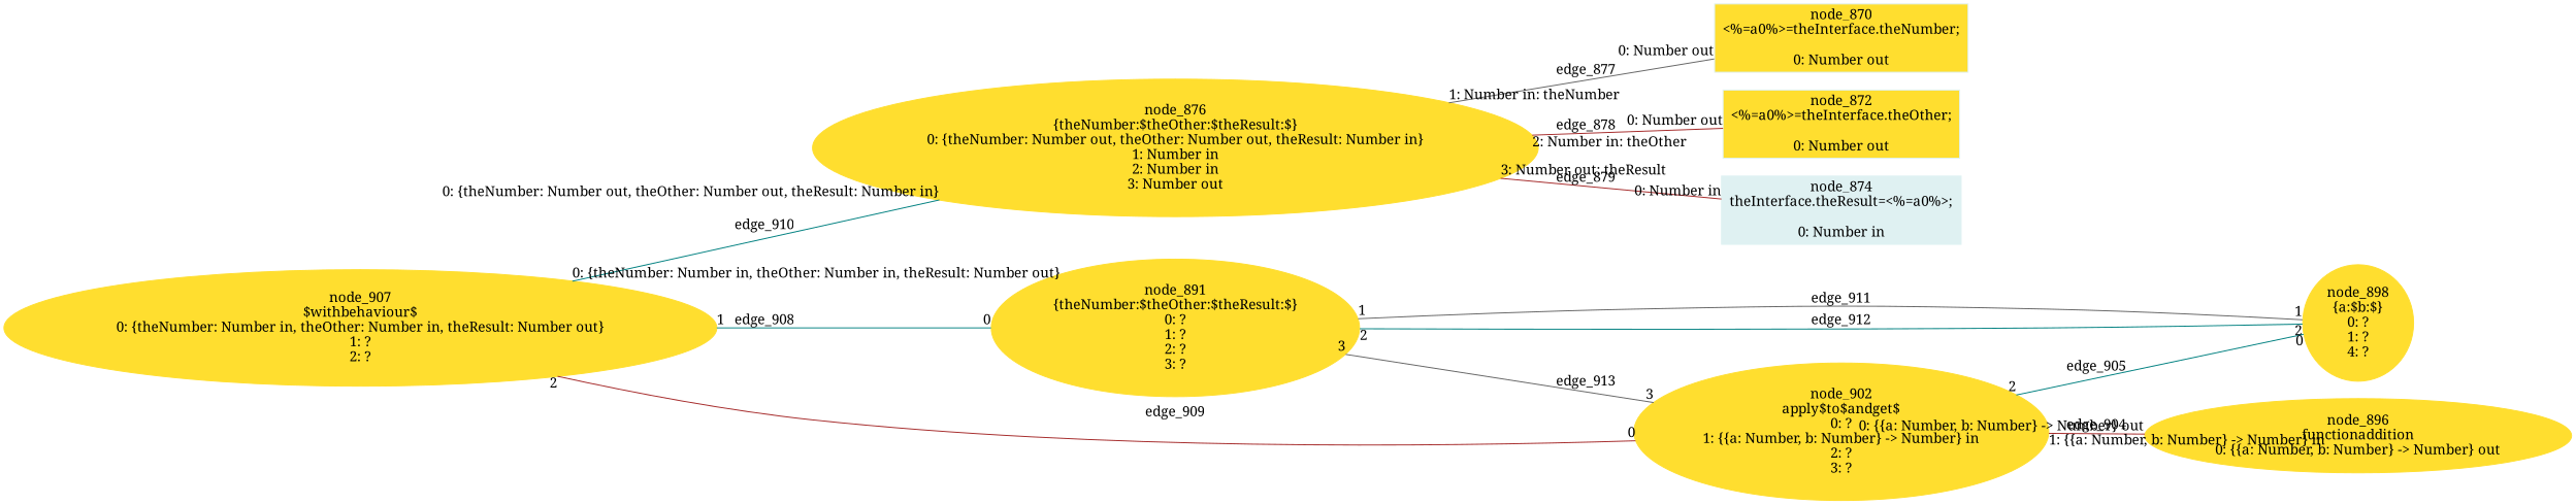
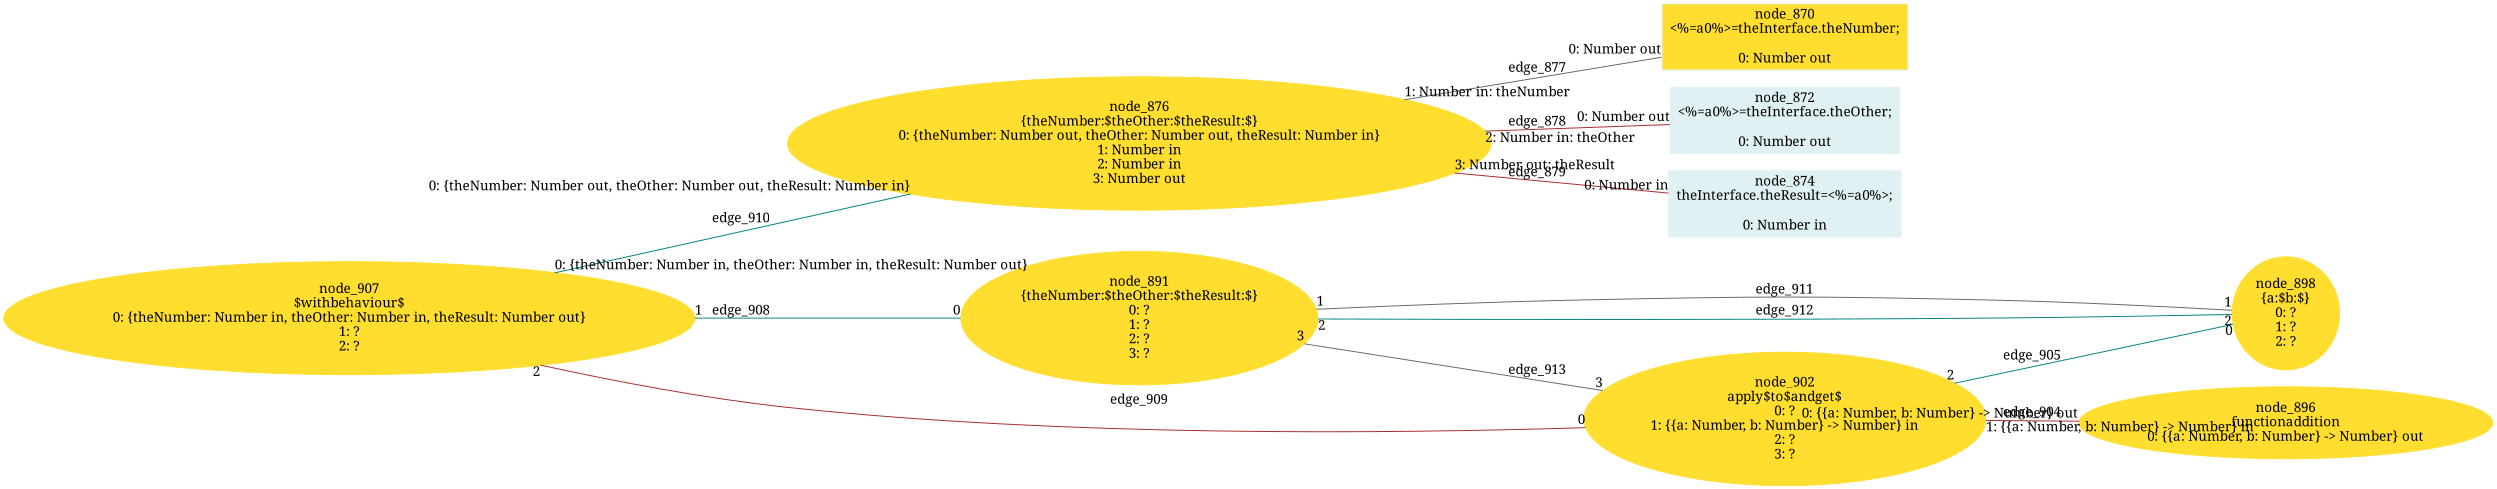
  digraph {
    fontname="Noto Serif"
    rankdir=LR
    node [color="#ffde2f" fontname="Noto Serif" shape=ellipse style=filled]
    edge [arrowHead=none arrowsize=1 color=brown dir=none fontname="Noto Serif" headlabel=0 taillabel=2]
    n1 [color="#dff1f2" fillcolor="#ffde2f" label="node_870\n<%=a0%>=theInterface.theNumber;\n\n0: Number out" shape=box]
-   n2 [color="#dff1f2" label="node_872\n<%=a0%>=theInterface.theOther;\n\n0: Number out" shape=box fillcolor="#ffde2f"]
+   n2 [color="#dff1f2" label="node_872\n<%=a0%>=theInterface.theOther;\n\n0: Number out" shape=box]
    n3 [color="#dff1f2" label="node_874\ntheInterface.theResult=<%=a0%>;\n\n0: Number in" shape=box]
    n4 [label="node_876\n{theNumber:$theOther:$theResult:$}\n0: {theNumber: Number out, theOther: Number out, theResult: Number in}\n1: Number in\n2: Number in\n3: Number out"]
    n5 [label="node_891\n{theNumber:$theOther:$theResult:$}\n0: ?\n1: ?\n2: ?\n3: ?"]
-   n6 [label="node_898\n{a:$b:$}\n0: ?\n1: ?\n4: ?"]
+   n6 [label="node_898\n{a:$b:$}\n0: ?\n1: ?\n2: ?"]
    n7 [label="node_902\napply$to$andget$\n0: ?\n1: {{a: Number, b: Number} -> Number} in\n2: ?\n3: ?"]
    n8 [label="node_896\nfunctionaddition\n0: {{a: Number, b: Number} -> Number} out"]
    n9 [label="node_907\n$withbehaviour$\n0: {theNumber: Number in, theOther: Number in, theResult: Number out}\n1: ?\n2: ?"]
    n4 -> n1 [color=gray40 headlabel="0: Number out" label=edge_877 taillabel="1: Number in: theNumber"]
    n4 -> n2 [headlabel="0: Number out" label=edge_878 taillabel="2: Number in: theOther"]
    n4 -> n3 [headlabel="0: Number in" label=edge_879 taillabel="3: Number out: theResult"]
    n5 -> n6 [color=gray40 headlabel=1 label=edge_911 taillabel=1]
    n5 -> n6 [color=teal headlabel=2 label=edge_912]
    n5 -> n7 [color=gray40 headlabel=3 label=edge_913 taillabel=3]
    n7 -> n6 [color=teal label=edge_905]
    n7 -> n8 [headlabel="0: {{a: Number, b: Number} -> Number} out" label=edge_904 taillabel="1: {{a: Number, b: Number} -> Number} in"]
    n9 -> n4 [color=teal headlabel="0: {theNumber: Number out, theOther: Number out, theResult: Number in}" label=edge_910 taillabel="0: {theNumber: Number in, theOther: Number in, theResult: Number out}"]
    n9 -> n5 [color=teal label=edge_908 taillabel=1]
    n9 -> n7 [label=edge_909]
  }
